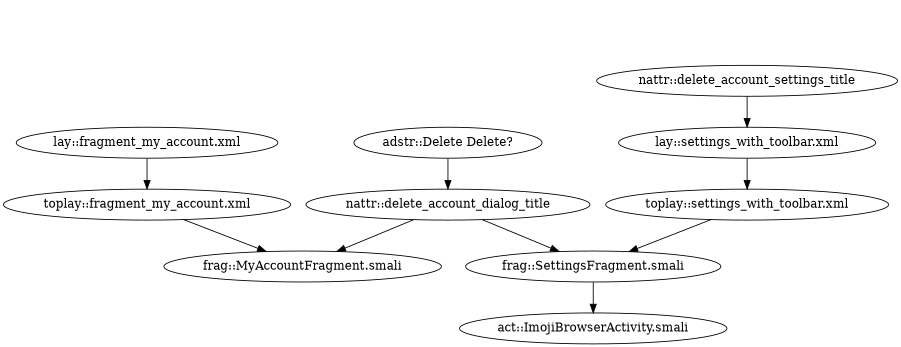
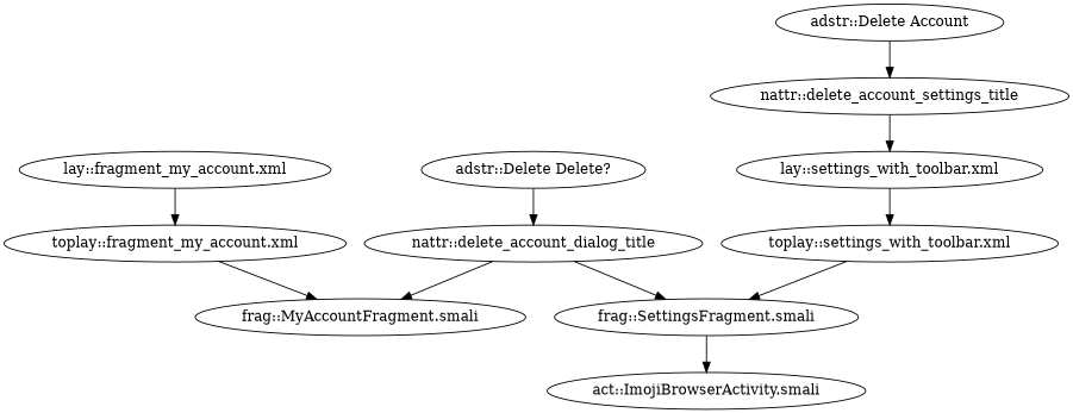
  digraph {
    n1 [label="adstr::Delete Delete?"]
    "nattr::delete_account_dialog_title"
    "frag::MyAccountFragment.smali"
    "frag::SettingsFragment.smali"
    "act::ImojiBrowserActivity.smali"
+   "adstr::Delete Account"
    "nattr::delete_account_settings_title"
    "lay::settings_with_toolbar.xml"
    "toplay::settings_with_toolbar.xml"
    "lay::fragment_my_account.xml"
    "toplay::fragment_my_account.xml"
    n1 -> "nattr::delete_account_dialog_title"
    "nattr::delete_account_dialog_title" -> "frag::MyAccountFragment.smali"
    "nattr::delete_account_dialog_title" -> "frag::SettingsFragment.smali"
    "frag::SettingsFragment.smali" -> "act::ImojiBrowserActivity.smali"
+   "adstr::Delete Account" -> "nattr::delete_account_settings_title"
    "nattr::delete_account_settings_title" -> "lay::settings_with_toolbar.xml"
    "lay::settings_with_toolbar.xml" -> "toplay::settings_with_toolbar.xml"
    "toplay::settings_with_toolbar.xml" -> "frag::SettingsFragment.smali"
    "lay::fragment_my_account.xml" -> "toplay::fragment_my_account.xml"
    "toplay::fragment_my_account.xml" -> "frag::MyAccountFragment.smali"
  }
